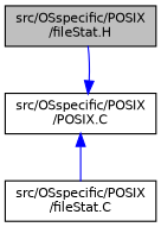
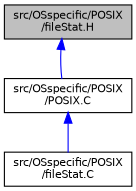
  digraph {
    node [color=black fontname=Helvetica fontsize=10 shape=record]
    edge [color=blue dir=back fontname=Helvetica fontsize=10 labelfontname=Helvetica labelfontsize=10 style=solid]
    n1 [fillcolor=grey75 fontcolor=black height=0.2 label="src/OSspecific/POSIX\l/fileStat.H" style=filled width=0.4]
    n2 [height=0.2 label="src/OSspecific/POSIX\l/POSIX.C" width=0.4]
    n3 [height=0.2 label="src/OSspecific/POSIX\l/fileStat.C" width=0.4]
-   n2 -> n1
+   n1 -> n2
    n2 -> n3
  }
